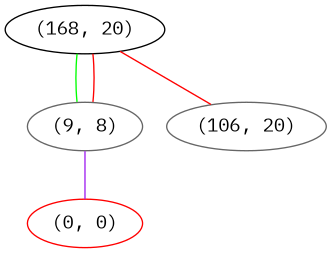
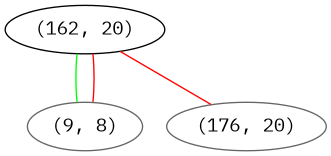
  graph {
    fontname="IBM Plex Mono"
    node [color=gray40 fontname="IBM Plex Mono"]
    edge [color=red fontname="IBM Plex Mono" weight=1]
-   "(168, 20)" [color=black]
+   "(168, 20)" [color=black label="(162, 20)"]
    n2 [label="(9, 8)"]
-   "(176, 20)" [label="(106, 20)"]
-   "(0, 0)" [color=red]
+   "(176, 20)"
    "(168, 20)" -- n2 [color=green weight=2]
    "(168, 20)" -- n2
    "(168, 20)" -- "(176, 20)"
-   n2 -- "(0, 0)" [color=purple weight=4]
  }
